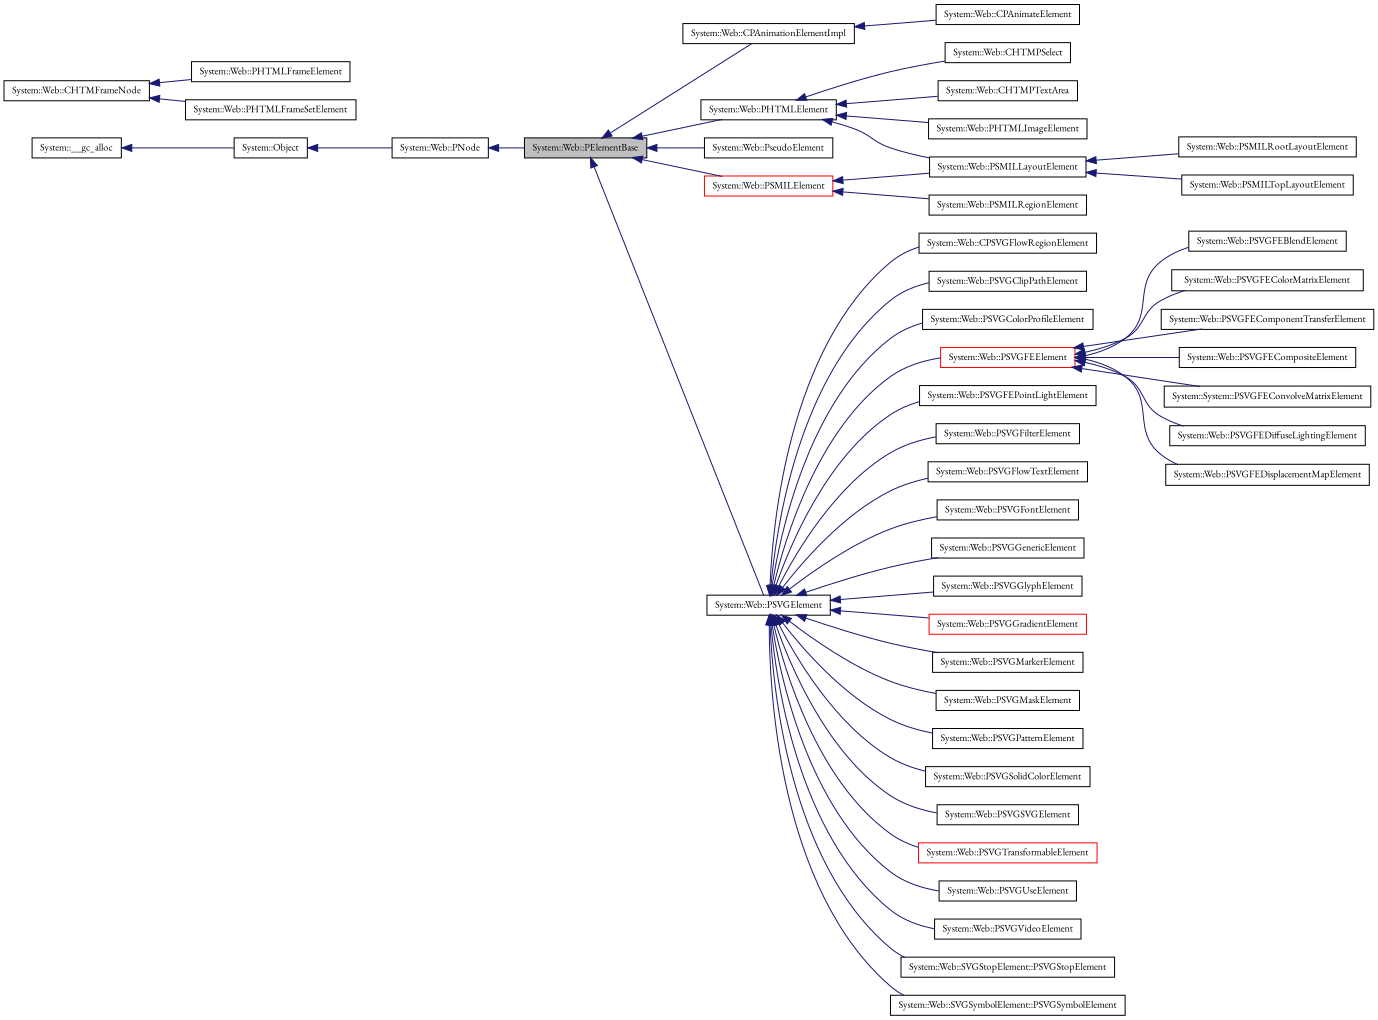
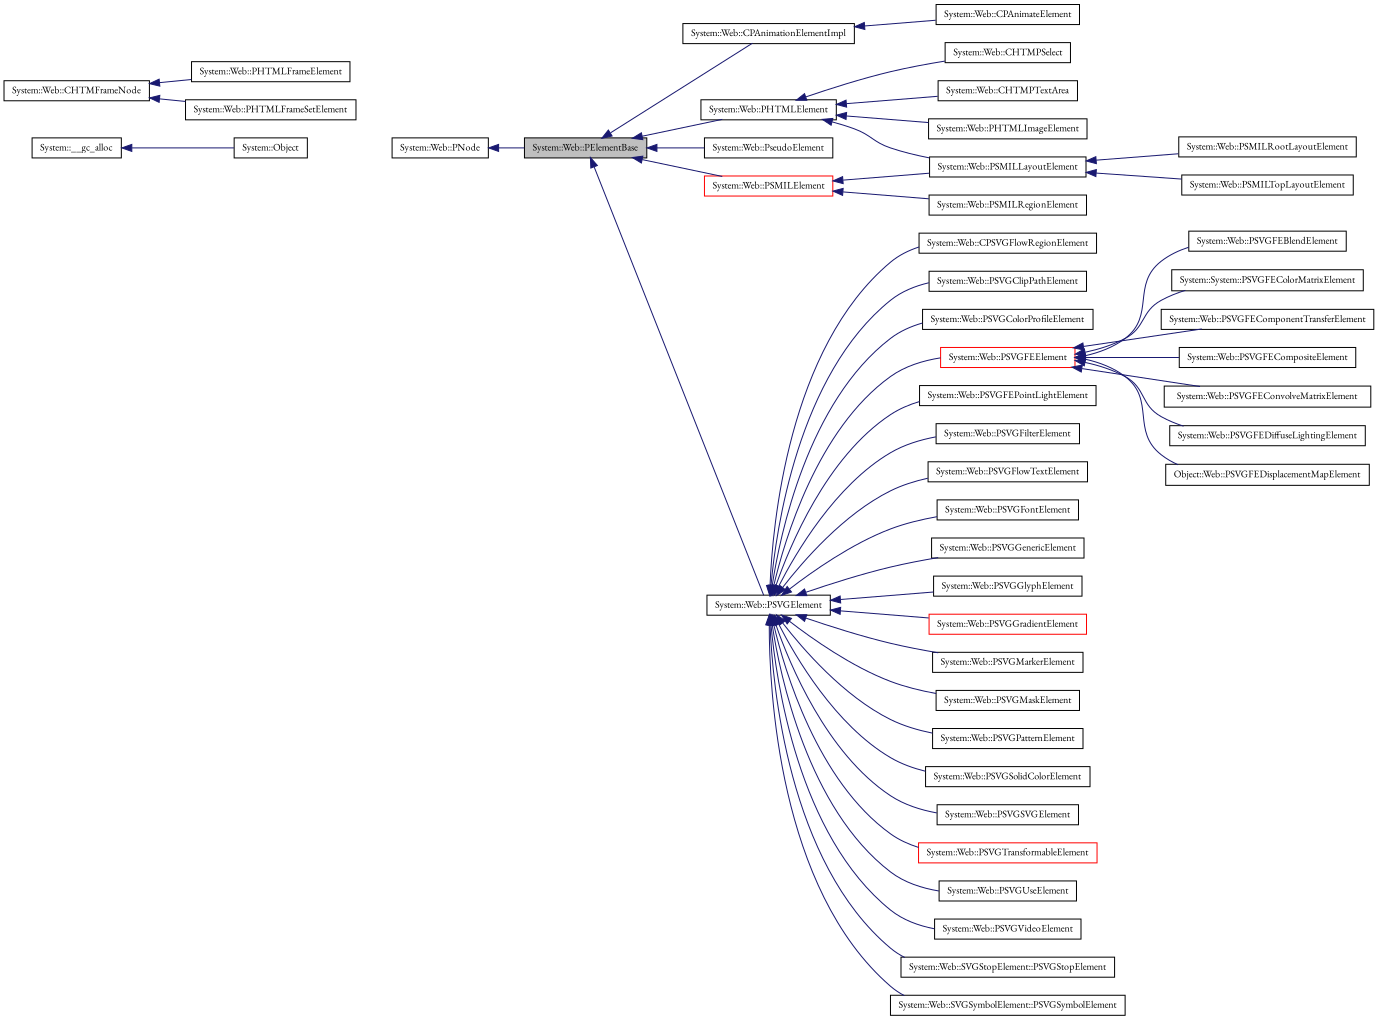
  digraph {
    fontname="EB Garamond"
    rankdir=LR
    node [color=black fillcolor=white fontname="EB Garamond" fontsize=10 shape=record style=filled]
    edge [color=midnightblue dir=back fontname="EB Garamond" fontsize=10 labelfontname=Helvetica labelfontsize=10 style=solid]
    n1 [fillcolor=grey75 fontcolor=black height=0.2 label="System::Web::PElementBase" width=0.4]
    n2 [height=0.2 label="System::Web::CPAnimationElementImpl" width=0.4]
    n3 [height=0.2 label="System::Web::PHTMLElement" width=0.4]
    n4 [height=0.2 label="System::Web::PseudoElement" width=0.4]
    n5 [color=red height=0.2 label="System::Web::PSMILElement" width=0.4]
    n6 [height=0.2 label="System::Web::PSVGElement" width=0.4]
    n7 [height=0.2 label="System::Web::CPAnimateElement" width=0.4]
    n8 [height=0.2 label="System::Web::CHTMPSelect" width=0.4]
    n9 [height=0.2 label="System::Web::CHTMPTextArea" width=0.4]
    n10 [height=0.2 label="System::Web::PHTMLImageElement" width=0.4]
    n11 [height=0.2 label="System::Web::PSMILLayoutElement" width=0.4]
    n12 [height=0.2 label="System::Web::PSMILRegionElement" width=0.4]
    n13 [height=0.2 label="System::Web::CPSVGFlowRegionElement" width=0.4]
    n14 [height=0.2 label="System::Web::PSVGClipPathElement" width=0.4]
    n15 [height=0.2 label="System::Web::PSVGColorProfileElement" width=0.4]
    n16 [color=red height=0.2 label="System::Web::PSVGFEElement" width=0.4]
    n17 [height=0.2 label="System::Web::PSVGFEPointLightElement" width=0.4]
    n18 [height=0.2 label="System::Web::PSVGFilterElement" width=0.4]
    n19 [height=0.2 label="System::Web::PSVGFlowTextElement" width=0.4]
    n20 [height=0.2 label="System::Web::PSVGFontElement" width=0.4]
    n21 [height=0.2 label="System::Web::PSVGGenericElement" width=0.4]
    n22 [height=0.2 label="System::Web::PSVGGlyphElement" width=0.4]
    n23 [color=red height=0.2 label="System::Web::PSVGGradientElement" width=0.4]
    n24 [height=0.2 label="System::Web::PSVGMarkerElement" width=0.4]
    n25 [height=0.2 label="System::Web::PSVGMaskElement" width=0.4]
    n26 [height=0.2 label="System::Web::PSVGPatternElement" width=0.4]
    n27 [height=0.2 label="System::Web::PSVGSolidColorElement" width=0.4]
    n28 [height=0.2 label="System::Web::PSVGSVGElement" width=0.4]
    n29 [color=red height=0.2 label="System::Web::PSVGTransformableElement" width=0.4]
    n30 [height=0.2 label="System::Web::PSVGUseElement" width=0.4]
    n31 [height=0.2 label="System::Web::PSVGVideoElement" width=0.4]
    n32 [height=0.2 label="System::Web::SVGStopElement::PSVGStopElement" width=0.4]
    n33 [height=0.2 label="System::Web::SVGSymbolElement::PSVGSymbolElement" width=0.4]
    n34 [height=0.2 label="System::Web::PNode" width=0.4]
    n35 [height=0.2 label="System::Object" width=0.4]
    n36 [height=0.2 label="System::__gc_alloc" width=0.4]
    n37 [height=0.2 label="System::Web::CHTMFrameNode" width=0.4]
    n38 [height=0.2 label="System::Web::PHTMLFrameElement" width=0.4]
    n39 [height=0.2 label="System::Web::PHTMLFrameSetElement" width=0.4]
    n40 [height=0.2 label="System::Web::PSMILRootLayoutElement" width=0.4]
    n41 [height=0.2 label="System::Web::PSMILTopLayoutElement" width=0.4]
    n42 [height=0.2 label="System::Web::PSVGFEBlendElement" width=0.4]
-   n43 [height=0.2 label="System::Web::PSVGFEColorMatrixElement" width=0.4]
+   n43 [height=0.2 label="System::System::PSVGFEColorMatrixElement" width=0.4]
    n44 [height=0.2 label="System::Web::PSVGFEComponentTransferElement" width=0.4]
    n45 [height=0.2 label="System::Web::PSVGFECompositeElement" width=0.4]
-   n46 [height=0.2 label="System::System::PSVGFEConvolveMatrixElement" width=0.4]
+   n46 [height=0.2 label="System::Web::PSVGFEConvolveMatrixElement" width=0.4]
    n47 [height=0.2 label="System::Web::PSVGFEDiffuseLightingElement" width=0.4]
-   n48 [height=0.2 label="System::Web::PSVGFEDisplacementMapElement" width=0.4]
+   n48 [height=0.2 label="Object::Web::PSVGFEDisplacementMapElement" width=0.4]
    n1 -> n2
    n1 -> n3
    n1 -> n4
    n1 -> n5
    n1 -> n6
    n2 -> n7
    n3 -> n8
    n3 -> n9
    n3 -> n10
    n3 -> n11
    n5 -> n11
    n5 -> n12
    n6 -> n13
    n6 -> n14
    n6 -> n15
    n6 -> n16
    n6 -> n17
    n6 -> n18
    n6 -> n19
    n6 -> n20
    n6 -> n21
    n6 -> n22
    n6 -> n23
    n6 -> n24
    n6 -> n25
    n6 -> n26
    n6 -> n27
    n6 -> n28
    n6 -> n29
    n6 -> n30
    n6 -> n31
    n6 -> n32
    n6 -> n33
    n11 -> n40
    n11 -> n41
    n16 -> n42
    n16 -> n43
    n16 -> n44
    n16 -> n45
    n16 -> n46
    n16 -> n47
    n16 -> n48
    n34 -> n1
-   n35 -> n34
    n36 -> n35
    n37 -> n38
    n37 -> n39
  }
